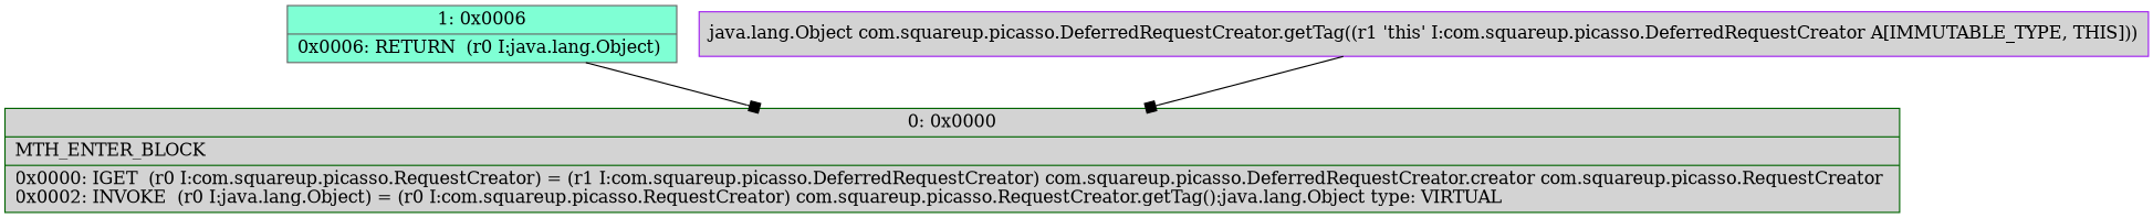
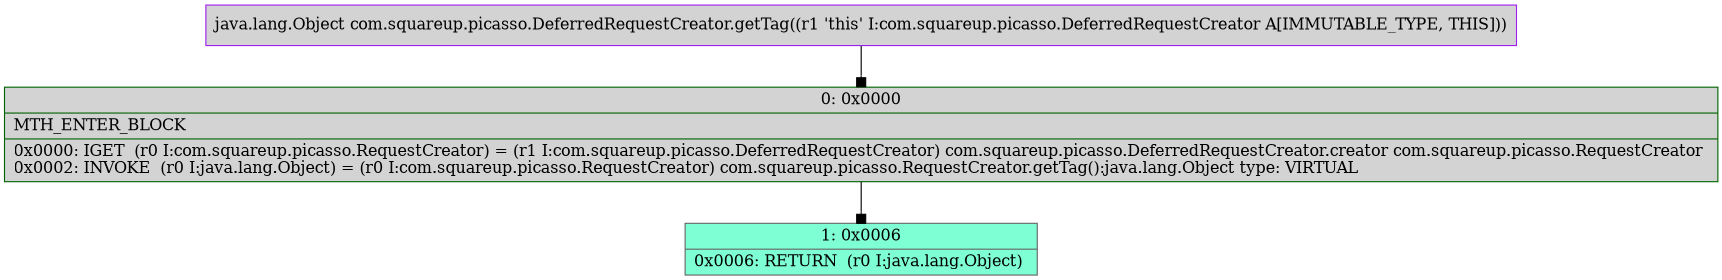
  digraph {
    node [shape=record style=filled fillcolor=lightgrey]
    edge [arrowhead=box]
    n1 [label="{0\:\ 0x0000|MTH_ENTER_BLOCK\l|0x0000: IGET  (r0 I:com.squareup.picasso.RequestCreator) = (r1 I:com.squareup.picasso.DeferredRequestCreator) com.squareup.picasso.DeferredRequestCreator.creator com.squareup.picasso.RequestCreator \l0x0002: INVOKE  (r0 I:java.lang.Object) = (r0 I:com.squareup.picasso.RequestCreator) com.squareup.picasso.RequestCreator.getTag():java.lang.Object type: VIRTUAL \l}" color=darkgreen]
    n2 [label="{1\:\ 0x0006|0x0006: RETURN  (r0 I:java.lang.Object) \l}" fillcolor=aquamarine color=gray40]
    n3 [label="{java.lang.Object com.squareup.picasso.DeferredRequestCreator.getTag((r1 'this' I:com.squareup.picasso.DeferredRequestCreator A[IMMUTABLE_TYPE, THIS])) }" color=purple]
-   n2 -> n1
+   n1 -> n2
    n3 -> n1
  }
